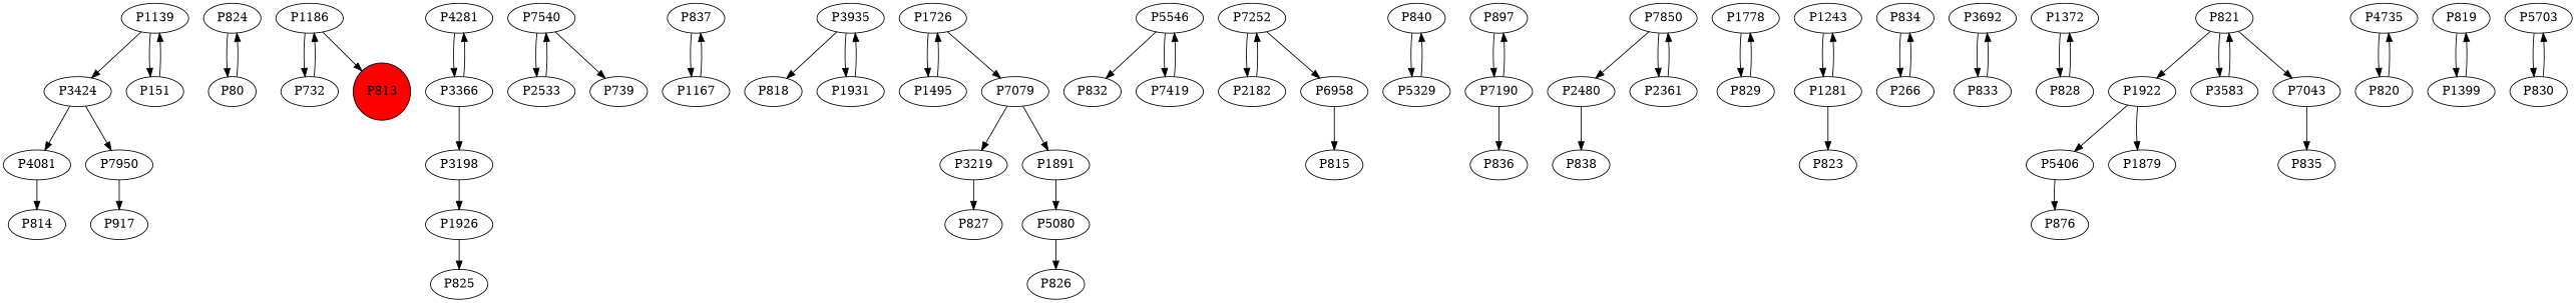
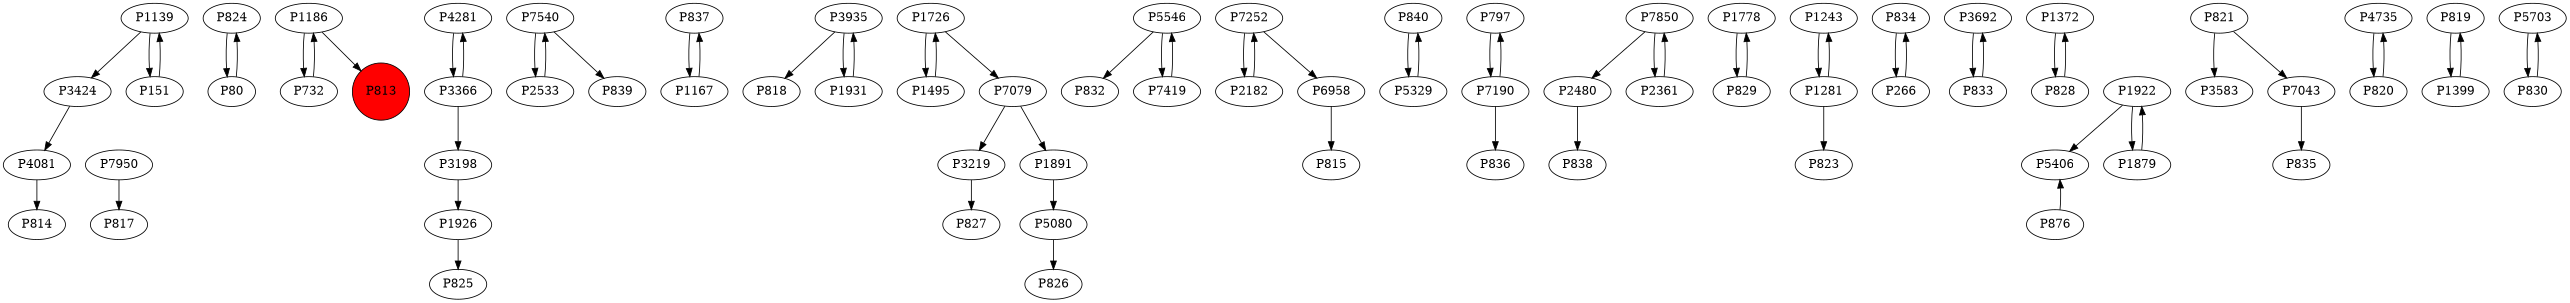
  digraph {
    P4081
    P814
    P824
    P80
    P7950
-   P817 [label=P917]
+   P817
    P1186
    P732
    P813 [fillcolor=red shape=circle style=filled]
    P4281
    P3366
    P3198
    P1926
    P7540
    P2533
-   P839 [label=P739]
+   P839
    P837
    P1167
    P3935
    P818
    P1931
    P3219
    P827
    P5546
    P832
    P7419
    P1495
    P1726
    P7079
    n30 [label=P1891]
    P6958
    P815
    P840
    P5329
    P5080
    P826
    P2182
    P7252
    P825
-   P797 [label=P897]
+   P797
    P7190
    P836
    P7850
    P2480
    P2361
    P838
    P1778
    P829
    P1243
    P1281
    P823
    P834
    P266
    P3692
    P833
    P1372
    P828
    P1922
    P5406
    P1879
    n61 [label=P876]
    P821
    P3583
    P7043
    P1139
    P3424
    P151
    P835
    P4735
    P820
    P819
    P1399
    P5703
    P830
    P4081 -> P814
    P824 -> P80
    P80 -> P824
    P7950 -> P817
    P1186 -> P732
    P1186 -> P813
    P732 -> P1186
    P4281 -> P3366
    P3366 -> P4281
    P3366 -> P3198
    P3198 -> P1926
    P1926 -> P825
    P7540 -> P2533
    P7540 -> P839
    P2533 -> P7540
    P837 -> P1167
    P1167 -> P837
    P3935 -> P818
    P3935 -> P1931
    P1931 -> P3935
    P3219 -> P827
    P5546 -> P832
    P5546 -> P7419
    P7419 -> P5546
    P1495 -> P1726
    P1726 -> P1495
    P1726 -> P7079
    P7079 -> P3219
    P7079 -> n30
    n30 -> P5080
    P6958 -> P815
    P840 -> P5329
    P5329 -> P840
    P5080 -> P826
    P2182 -> P7252
    P7252 -> P6958
    P7252 -> P2182
    P797 -> P7190
    P7190 -> P797
    P7190 -> P836
    P7850 -> P2480
    P7850 -> P2361
    P2480 -> P838
    P2361 -> P7850
    P1778 -> P829
    P829 -> P1778
    P1243 -> P1281
    P1281 -> P1243
    P1281 -> P823
    P834 -> P266
    P266 -> P834
    P3692 -> P833
    P833 -> P3692
    P1372 -> P828
    P828 -> P1372
    P1922 -> P5406
    P1922 -> P1879
-   P5406 -> n61
-   P821 -> P1922
+   n61 -> P5406
+   P1879 -> P1922
    P821 -> P3583
    P821 -> P7043
-   P3583 -> P821
    P7043 -> P835
    P1139 -> P3424
    P1139 -> P151
    P3424 -> P4081
-   P3424 -> P7950
    P151 -> P1139
    P4735 -> P820
    P820 -> P4735
    P819 -> P1399
    P1399 -> P819
    P5703 -> P830
    P830 -> P5703
  }
